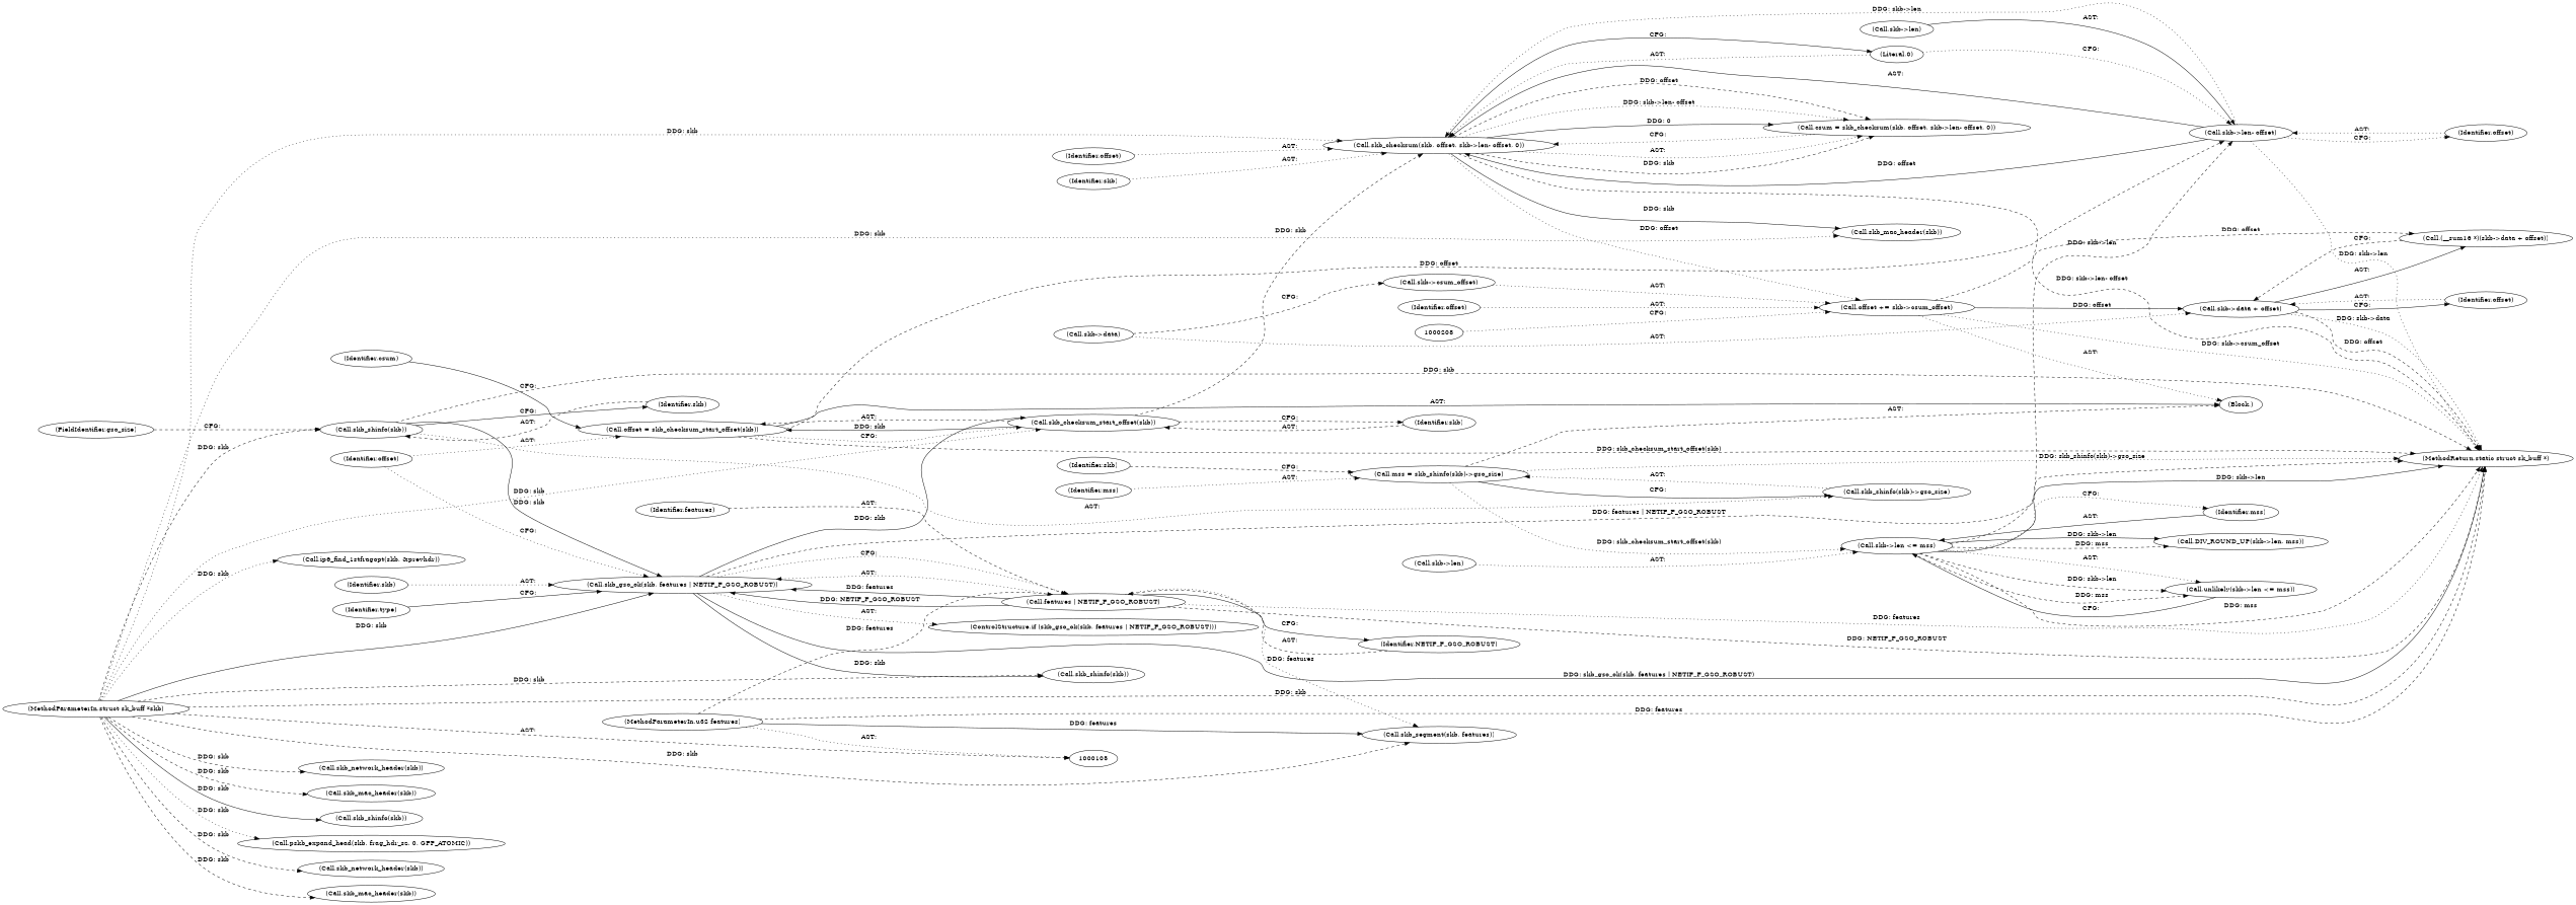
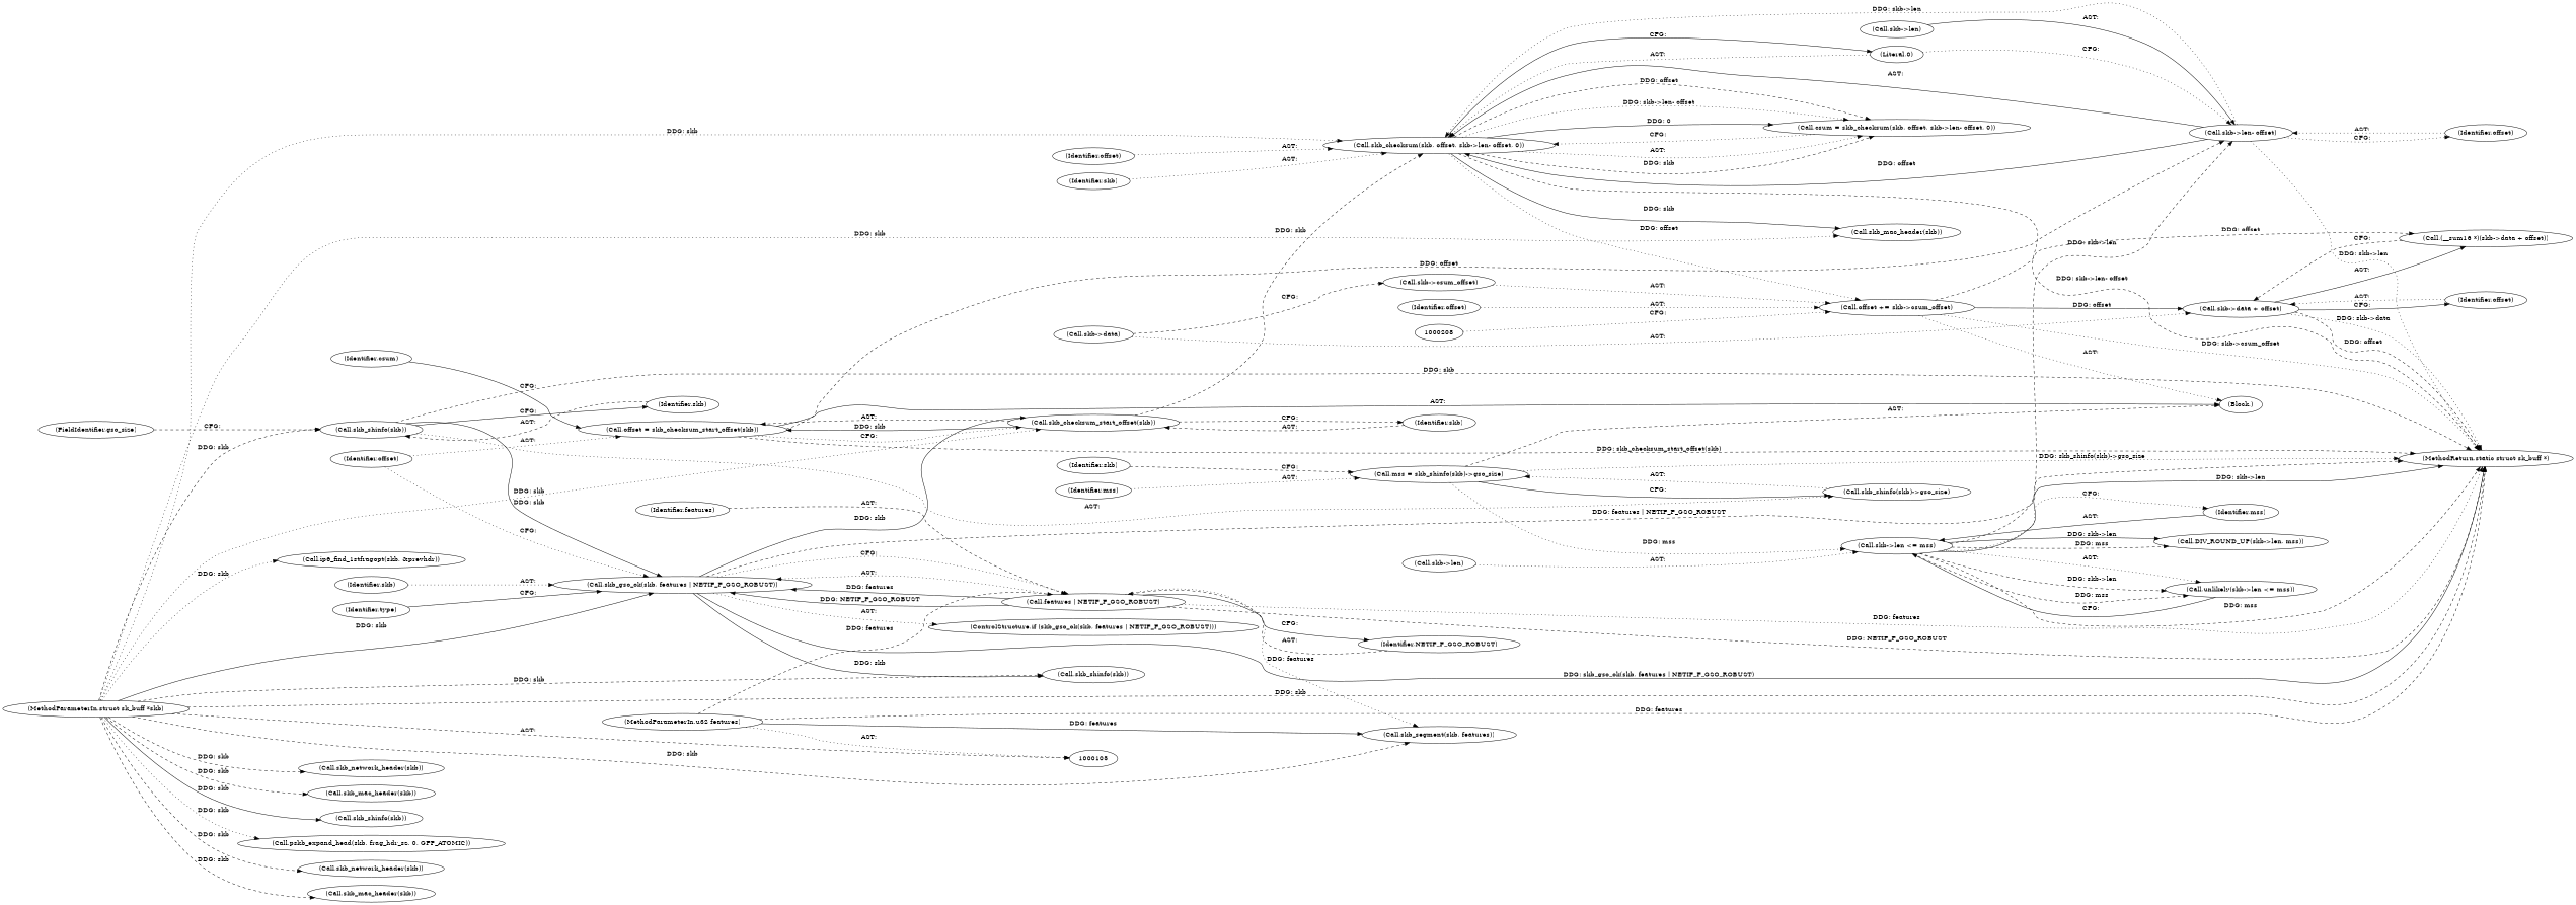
  digraph {
    rankdir=LR
    edge [style=dotted]
    n1 [label="(Call,skb->data + offset)"]
    n2 [label="(Identifier,offset)"]
    n3 [label="(Call,(__sum16 *)(skb->data + offset))"]
    n4 [label="(MethodReturn,static struct sk_buff *)"]
    n5 [label="(Call,offset += skb->csum_offset)"]
    n6 [label="(Block,)"]
    n7 [label="(Call,skb->csum_offset)"]
    n8 [label="(Call,skb_checksum(skb, offset, skb->len- offset, 0))"]
    n9 [label="(Literal,0)"]
    n10 [label="(Call,skb_mac_header(skb))"]
    n11 [label="(Call,csum = skb_checksum(skb, offset, skb->len- offset, 0))"]
    n12 [label="(Call,skb->len- offset)"]
    n13 [label="(Call,skb_checksum_start_offset(skb))"]
    n14 [label="(Call,offset = skb_checksum_start_offset(skb))"]
    n15 [label="(Identifier,skb)"]
    n16 [label="(Call,skb_gso_ok(skb, features | NETIF_F_GSO_ROBUST))"]
    n17 [label="(Call,features | NETIF_F_GSO_ROBUST)"]
    n18 [label="(ControlStructure,if (skb_gso_ok(skb, features | NETIF_F_GSO_ROBUST)))"]
    n19 [label="(Call,skb_shinfo(skb))"]
    n20 [label="(Call,skb_segment(skb, features))"]
    n21 [label="(Identifier,NETIF_F_GSO_ROBUST)"]
    n22 [label="(Call,skb_shinfo(skb))"]
    n23 [label="(Identifier,skb)"]
    n24 [label="(Call,skb_shinfo(skb)->gso_size)"]
    n25 [label="(Call,mss = skb_shinfo(skb)->gso_size)"]
    n26 [label="(MethodParameterIn,struct sk_buff *skb)"]
    n27 [label="(Call,skb_network_header(skb))"]
    n28 [label="(Call,skb_mac_header(skb))"]
    n29 [label="(Call,skb_shinfo(skb))"]
    n30 [label="(Call,pskb_expand_head(skb, frag_hdr_sz, 0, GFP_ATOMIC))"]
    n31 [label="(Call,skb_network_header(skb))"]
    n32 [label="(Call,skb_mac_header(skb))"]
    n33 [label="(Call,ip6_find_1stfragopt(skb, &prevhdr))"]
    1000105
    n35 [label="(MethodParameterIn,u32 features)"]
    n36 [label="(Identifier,offset)"]
    n37 [label="(Call,skb->len <= mss)"]
    n38 [label="(Identifier,mss)"]
    n39 [label="(Call,DIV_ROUND_UP(skb->len, mss))"]
    n40 [label="(Call,unlikely(skb->len <= mss))"]
    n41 [label="(Identifier,offset)"]
    n42 [label="(Identifier,mss)"]
    n43 [label="(Identifier,skb)"]
    n44 [label="(Identifier,offset)"]
    n45 [label="(Call,skb->data)"]
    n46 [label="(FieldIdentifier,gso_size)"]
    n47 [label="(Identifier,offset)"]
    n48 [label="(Identifier,features)"]
    n49 [label="(Identifier,skb)"]
    n50 [label="(Identifier,csum)"]
    n51 [label="(Identifier,skb)"]
    n52 [label="(Identifier,type)"]
    n53 [label="(Call,skb->len)"]
    n54 [label="(Call,skb->len)"]
    1000208
    n1 -> n2 [label="CFG: " style=solid]
    n1 -> n3 [label="AST: " style=solid]
    n1 -> n4 [label="DDG: skb->data"]
    n1 -> n4 [label="DDG: offset" style=dashed]
    n2 -> n1 [label="AST: "]
    n3 -> n1 [label="CFG: " style=dashed]
    n5 -> n1 [label="DDG: offset" style=solid]
    n5 -> n3 [label="DDG: offset" style=dashed]
    n5 -> n4 [label="DDG: skb->csum_offset"]
    n5 -> n6 [label="AST: "]
    n7 -> n5 [label="AST: "]
    n8 -> n4 [label="DDG: skb->len- offset" style=dashed]
    n8 -> n5 [label="DDG: offset"]
    n8 -> n9 [label="CFG: " style=solid]
    n8 -> n10 [label="DDG: skb" style=solid]
    n8 -> n11 [label="AST: "]
    n8 -> n11 [label="DDG: skb" style=dashed]
    n8 -> n11 [label="DDG: offset" style=dashed]
    n8 -> n11 [label="DDG: skb->len- offset"]
    n8 -> n11 [label="DDG: 0" style=solid]
    n9 -> n8 [label="AST: "]
    n9 -> n12 [label="CFG: "]
    n11 -> n8 [label="CFG: "]
    n12 -> n4 [label="DDG: skb->len"]
    n12 -> n8 [label="AST: " style=solid]
    n12 -> n8 [label="DDG: offset" style=solid]
    n12 -> n8 [label="DDG: skb->len"]
    n12 -> n36 [label="CFG: "]
    n13 -> n8 [label="DDG: skb" style=dashed]
    n13 -> n14 [label="AST: " style=dashed]
    n13 -> n14 [label="DDG: skb" style=solid]
    n13 -> n15 [label="CFG: " style=dashed]
    n14 -> n4 [label="DDG: skb_checksum_start_offset(skb)" style=dashed]
    n14 -> n6 [label="AST: " style=solid]
    n14 -> n12 [label="DDG: offset" style=dashed]
    n14 -> n13 [label="CFG: "]
    n15 -> n13 [label="AST: " style=dashed]
    n16 -> n4 [label="DDG: skb_gso_ok(skb, features | NETIF_F_GSO_ROBUST)" style=solid]
    n16 -> n4 [label="DDG: features | NETIF_F_GSO_ROBUST" style=dashed]
    n16 -> n13 [label="DDG: skb" style=solid]
    n16 -> n17 [label="CFG: "]
    n16 -> n18 [label="AST: "]
    n16 -> n19 [label="DDG: skb" style=solid]
    n17 -> n4 [label="DDG: NETIF_F_GSO_ROBUST" style=dashed]
    n17 -> n4 [label="DDG: features"]
    n17 -> n16 [label="AST: "]
    n17 -> n16 [label="DDG: features" style=solid]
    n17 -> n16 [label="DDG: NETIF_F_GSO_ROBUST" style=solid]
    n17 -> n20 [label="DDG: features"]
    n17 -> n21 [label="CFG: " style=solid]
    n21 -> n17 [label="AST: " style=dashed]
    n22 -> n4 [label="DDG: skb" style=dashed]
    n22 -> n16 [label="DDG: skb" style=solid]
    n22 -> n23 [label="CFG: " style=solid]
    n22 -> n24 [label="AST: "]
    n23 -> n22 [label="AST: " style=dashed]
    n24 -> n25 [label="AST: "]
    n25 -> n4 [label="DDG: skb_shinfo(skb)->gso_size"]
    n25 -> n6 [label="AST: " style=dashed]
    n25 -> n24 [label="CFG: " style=solid]
-   n25 -> n37 [label="DDG: skb_checksum_start_offset(skb)"]
+   n25 -> n37 [label="DDG: mss"]
    n26 -> n4 [label="DDG: skb" style=dashed]
    n26 -> n8 [label="DDG: skb"]
    n26 -> n10 [label="DDG: skb"]
    n26 -> n13 [label="DDG: skb"]
    n26 -> n16 [label="DDG: skb" style=solid]
    n26 -> n19 [label="DDG: skb" style=dashed]
    n26 -> n20 [label="DDG: skb" style=dashed]
    n26 -> n22 [label="DDG: skb" style=dashed]
    n26 -> n27 [label="DDG: skb" style=dashed]
    n26 -> n28 [label="DDG: skb" style=dashed]
    n26 -> n29 [label="DDG: skb" style=solid]
    n26 -> n30 [label="DDG: skb"]
    n26 -> n31 [label="DDG: skb" style=dashed]
    n26 -> n32 [label="DDG: skb" style=dashed]
    n26 -> n33 [label="DDG: skb"]
    n26 -> 1000105 [label="AST: " style=dashed]
    n35 -> n4 [label="DDG: features" style=dashed]
    n35 -> n17 [label="DDG: features" style=dashed]
    n35 -> n20 [label="DDG: features" style=solid]
    n35 -> 1000105 [label="AST: "]
    n36 -> n12 [label="AST: "]
    n37 -> n4 [label="DDG: mss" style=dashed]
    n37 -> n4 [label="DDG: skb->len" style=solid]
    n37 -> n12 [label="DDG: skb->len" style=dashed]
    n37 -> n38 [label="CFG: "]
    n37 -> n39 [label="DDG: skb->len" style=solid]
    n37 -> n39 [label="DDG: mss" style=dashed]
    n37 -> n40 [label="AST: "]
    n37 -> n40 [label="DDG: skb->len" style=dashed]
    n37 -> n40 [label="DDG: mss" style=dashed]
    n38 -> n37 [label="AST: " style=solid]
    n40 -> n37 [label="CFG: " style=solid]
    n41 -> n8 [label="AST: "]
    n42 -> n25 [label="AST: "]
    n43 -> n25 [label="CFG: " style=dashed]
    n44 -> n5 [label="AST: "]
    n45 -> n1 [label="AST: "]
    n45 -> n7 [label="CFG: " style=dashed]
    n46 -> n22 [label="CFG: " style=dashed]
    n47 -> n14 [label="AST: "]
    n47 -> n16 [label="CFG: "]
    n48 -> n17 [label="AST: " style=dashed]
    n49 -> n8 [label="AST: "]
    n50 -> n14 [label="CFG: " style=solid]
    n51 -> n16 [label="AST: "]
    n52 -> n16 [label="CFG: " style=solid]
    n53 -> n37 [label="AST: "]
    n54 -> n12 [label="AST: " style=solid]
    1000208 -> n5 [label="CFG: "]
  }
